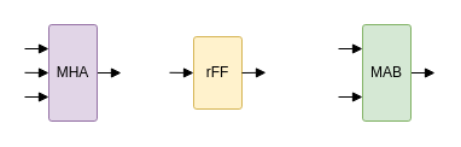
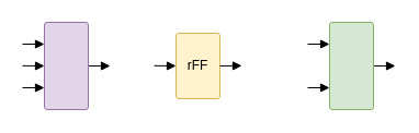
  <mxCell id="0" />
  <mxCell id="1" parent="0" />
  <mxCell id="2" style="edgeStyle=none;html=1;exitX=0;exitY=0.25;exitDx=0;exitDy=0;endArrow=none;endFill=0;startArrow=block;startFill=1;" parent="1" source="4" edge="1"><mxGeometry relative="1" as="geometry"><mxPoint x="20" y="40" as="targetPoint" /></mxGeometry></mxCell>
  <mxCell id="3" style="edgeStyle=none;html=1;startArrow=none;startFill=0;endArrow=block;endFill=1;" parent="1" source="4" edge="1"><mxGeometry relative="1" as="geometry"><mxPoint x="100" y="60" as="targetPoint" /></mxGeometry></mxCell>
  <mxCell id="4" value="" style="rounded=1;whiteSpace=wrap;html=1;arcSize=6;fillColor=#e1d5e7;strokeColor=#9673a6;" parent="1" vertex="1"><mxGeometry x="40" y="20" width="40" height="80" as="geometry" /></mxCell>
- <mxCell id="5" value="MHA" style="text;html=1;strokeColor=none;fillColor=none;align=center;verticalAlign=middle;whiteSpace=wrap;rounded=1;" parent="1" vertex="1"><mxGeometry x="40" y="45" width="40" height="30" as="geometry" /></mxCell>
  <mxCell id="6" style="edgeStyle=none;html=1;endArrow=none;endFill=0;startArrow=block;startFill=1;exitX=0;exitY=0.5;exitDx=0;exitDy=0;" parent="1" source="4" edge="1"><mxGeometry relative="1" as="geometry"><mxPoint x="20" y="59.83" as="targetPoint" /><mxPoint x="30" y="60" as="sourcePoint" /></mxGeometry></mxCell>
  <mxCell id="7" style="edgeStyle=none;html=1;endArrow=none;endFill=0;startArrow=block;startFill=1;exitX=0;exitY=0.75;exitDx=0;exitDy=0;" parent="1" source="4" edge="1"><mxGeometry relative="1" as="geometry"><mxPoint x="20" y="80" as="targetPoint" /><mxPoint x="30" y="80" as="sourcePoint" /></mxGeometry></mxCell>
  <mxCell id="8" value="" style="rounded=1;whiteSpace=wrap;html=1;arcSize=6;fillColor=#fff2cc;strokeColor=#d6b656;" parent="1" vertex="1"><mxGeometry x="160" y="30" width="40" height="60" as="geometry" /></mxCell>
  <mxCell id="9" value="rFF" style="text;html=1;strokeColor=none;fillColor=none;align=center;verticalAlign=middle;whiteSpace=wrap;rounded=1;" parent="1" vertex="1"><mxGeometry x="160" y="45" width="40" height="30" as="geometry" /></mxCell>
  <mxCell id="10" style="edgeStyle=none;html=1;startArrow=none;startFill=0;endArrow=block;endFill=1;entryX=0;entryY=0.5;entryDx=0;entryDy=0;" parent="1" target="9" edge="1"><mxGeometry relative="1" as="geometry"><mxPoint x="150" y="60" as="targetPoint" /><mxPoint x="140" y="59.8" as="sourcePoint" /></mxGeometry></mxCell>
  <mxCell id="11" style="edgeStyle=none;html=1;startArrow=none;startFill=0;endArrow=block;endFill=1;exitX=1;exitY=0.5;exitDx=0;exitDy=0;" parent="1" source="9" edge="1"><mxGeometry relative="1" as="geometry"><mxPoint x="220" y="59.8" as="targetPoint" /><mxPoint x="210" y="60" as="sourcePoint" /></mxGeometry></mxCell>
  <mxCell id="12" style="edgeStyle=none;html=1;exitX=0;exitY=0.25;exitDx=0;exitDy=0;endArrow=none;endFill=0;startArrow=block;startFill=1;" parent="1" source="14" edge="1"><mxGeometry relative="1" as="geometry"><mxPoint x="280" y="40" as="targetPoint" /></mxGeometry></mxCell>
  <mxCell id="13" style="edgeStyle=none;html=1;startArrow=none;startFill=0;endArrow=block;endFill=1;" parent="1" source="14" edge="1"><mxGeometry relative="1" as="geometry"><mxPoint x="360" y="60" as="targetPoint" /></mxGeometry></mxCell>
  <mxCell id="14" value="" style="rounded=1;whiteSpace=wrap;html=1;arcSize=6;fillColor=#d5e8d4;strokeColor=#82b366;" parent="1" vertex="1"><mxGeometry x="300" y="20" width="40" height="80" as="geometry" /></mxCell>
- <mxCell id="15" value="MAB" style="text;html=1;strokeColor=none;fillColor=none;align=center;verticalAlign=middle;whiteSpace=wrap;rounded=1;fontFamily=Arial;" parent="1" vertex="1"><mxGeometry x="300" y="45" width="40" height="30" as="geometry" /></mxCell>
  <mxCell id="16" style="edgeStyle=none;html=1;endArrow=none;endFill=0;startArrow=block;startFill=1;exitX=0;exitY=0.75;exitDx=0;exitDy=0;" parent="1" source="14" edge="1"><mxGeometry relative="1" as="geometry"><mxPoint x="280" y="80" as="targetPoint" /><mxPoint x="290" y="80" as="sourcePoint" /></mxGeometry></mxCell>
